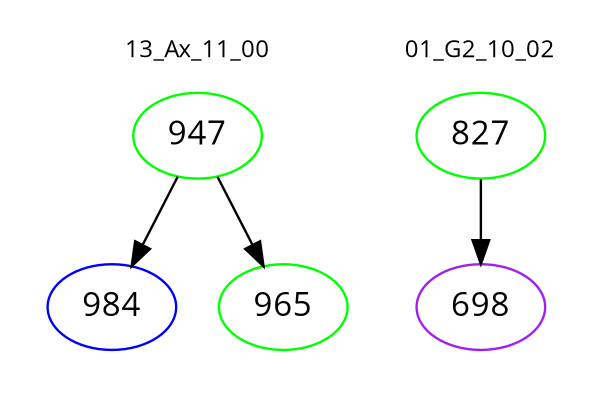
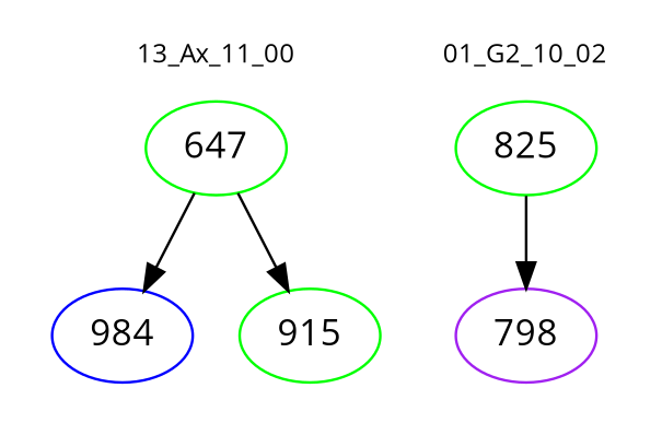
  digraph {
    fontname="Open Sans"
    node [color=green fontname="Open Sans"]
    edge [color=black fontname="Open Sans"]
-   n1 [label=947]
+   n1 [label=647]
    n2 [color=blue label=984]
-   n3 [label=965]
-   n4 [label=827]
-   n5 [color=purple label=698]
+   n3 [label=915]
+   n4 [label=825]
+   n5 [color=purple label=798]
    subgraph cluster_1 {
      color=white
      fontsize=10
      label="13_Ax_11_00"
      n1
      n2
      n3
    }
    subgraph cluster_2 {
      color=white
      fontsize=10
      label="01_G2_10_02"
      n4
      n5
    }
    n1 -> n2
    n1 -> n3
    n4 -> n5
  }
